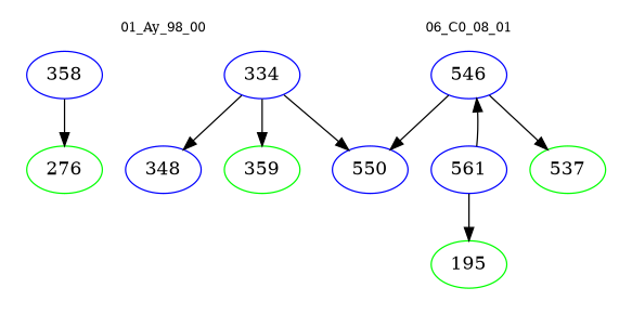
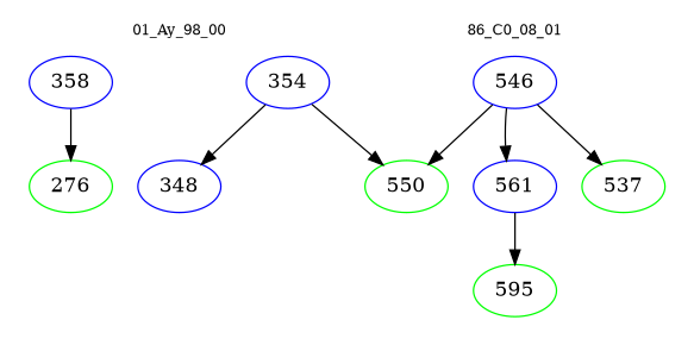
  digraph {
    node [color=blue]
    edge [color=black]
-   n1 [label=334]
+   n1 [label=354]
    n2 [label=348]
    n3 [label=358]
-   n4 [color=green label=359]
    n5 [color=green label=276]
    n6 [label=546]
    n7 [color=green label=537]
-   n8 [label=550]
+   n8 [color=green label=550]
    n9 [label=561]
-   n10 [color=green label=195]
+   n10 [color=green label=595]
    subgraph cluster_1 {
      color=white
      fontsize=10
      label="01_Ay_98_00"
      n1
      n2
      n3
-     n4
      n5
    }
    subgraph cluster_2 {
      color=white
      fontsize=10
-     label="06_C0_08_01"
+     label="86_C0_08_01"
      n6
      n7
      n8
      n9
      n10
    }
    n1 -> n2
-   n1 -> n4
    n1 -> n8
    n3 -> n5
    n6 -> n7
    n6 -> n8
-   n9 -> n6
+   n6 -> n9
    n9 -> n10
  }
